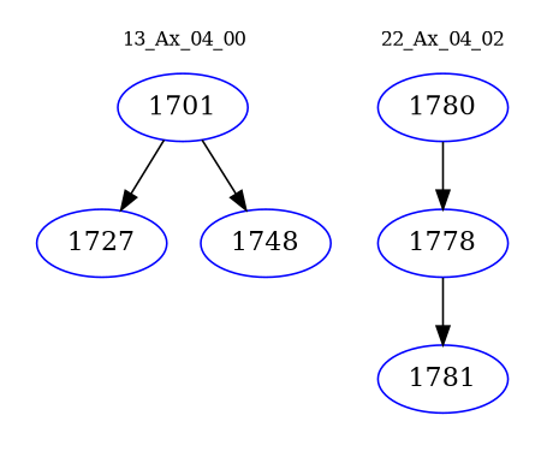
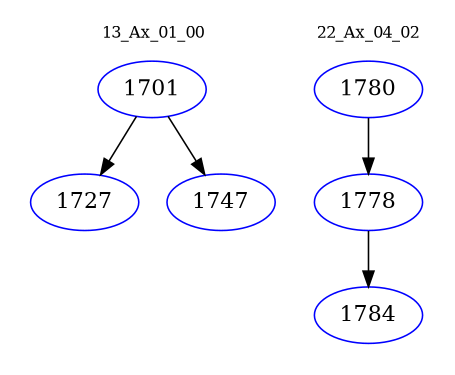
  digraph {
    node [color=blue]
    edge [color=black]
    n1 [label=1701]
    n2 [label=1727]
-   n3 [label=1748]
+   n3 [label=1747]
    n4 [label=1778]
    n5 [label=1780]
-   n6 [label=1781]
+   n6 [label=1784]
    subgraph cluster_1 {
      color=white
      fontsize=10
-     label="13_Ax_04_00"
+     label="13_Ax_01_00"
      n1
      n2
      n3
    }
    subgraph cluster_2 {
      color=white
      fontsize=10
      label="22_Ax_04_02"
      n4
      n5
      n6
    }
    n1 -> n2
    n1 -> n3
    n4 -> n6
    n5 -> n4
  }
